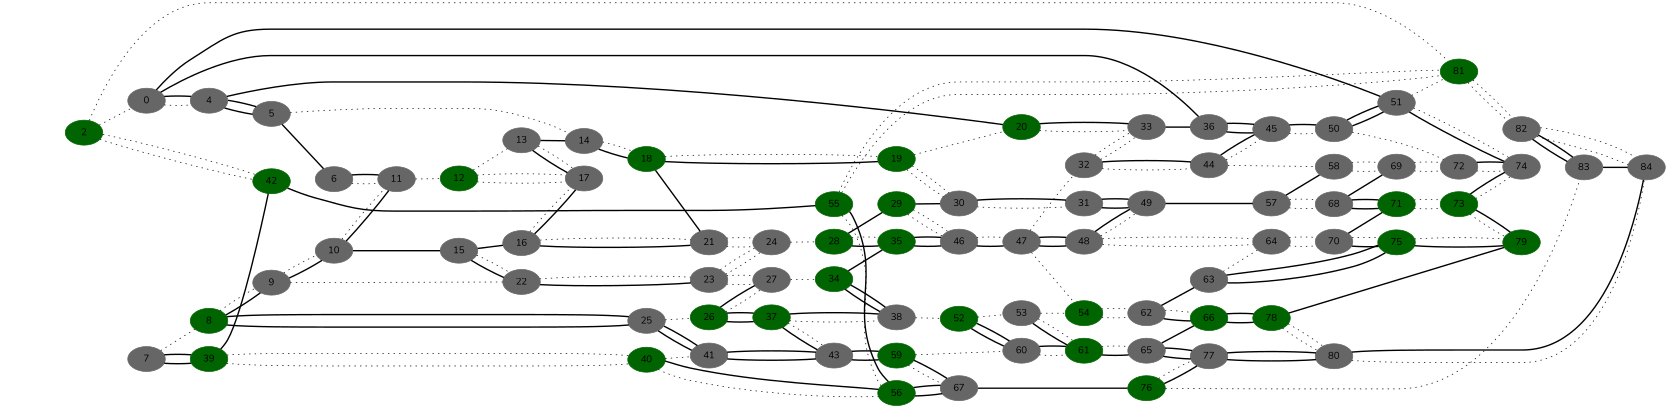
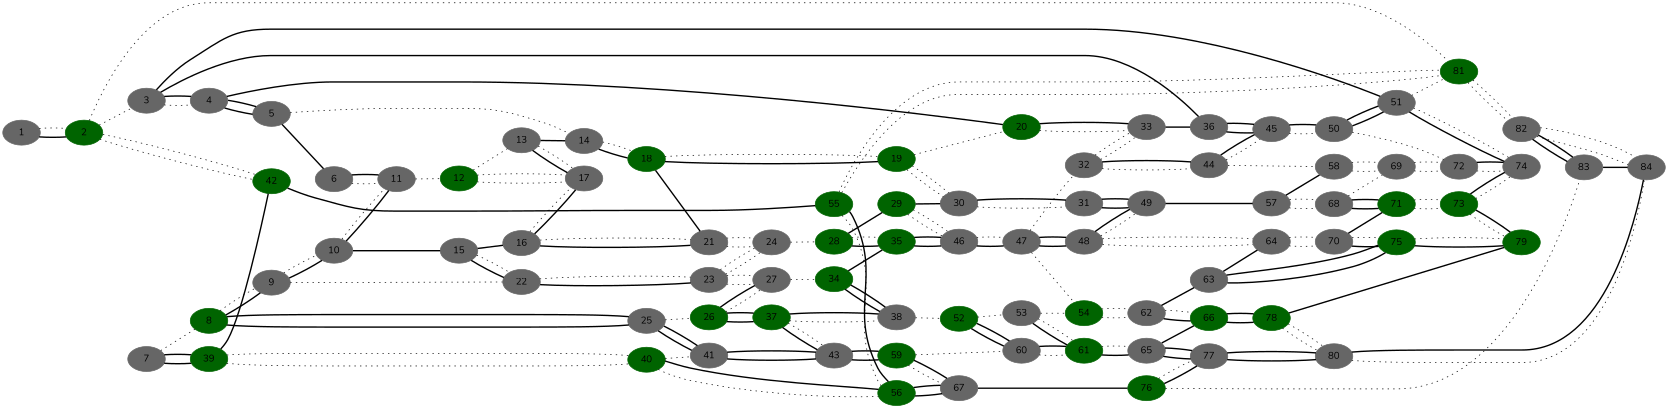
  graph {
    fontname=Nunito
    rankdir=LR
    node [color=gray40 fontname=Nunito style=filled]
    edge [fontname=Nunito style=bold]
    2 [color=darkgreen]
-   3 [label=0]
+   1
+   3
    42 [color=darkgreen]
    81 [color=darkgreen]
    8 [color=darkgreen]
    7
    39 [color=darkgreen]
    4
    36
    51
    55 [color=darkgreen]
    82
    5
    20 [color=darkgreen]
    45
    74
    6
    14
    33
    11
    18 [color=darkgreen]
    12 [color=darkgreen]
    9
    25
    40 [color=darkgreen]
    10
    22
    26 [color=darkgreen]
    41
    15
    23
    16
    13
    17
    21
    19 [color=darkgreen]
    24
    30
    31
    28 [color=darkgreen]
    27
    34 [color=darkgreen]
    29 [color=darkgreen]
    35 [color=darkgreen]
    37 [color=darkgreen]
    43
    38
    46
    47
    49
    32
    44
    57
    58
    52 [color=darkgreen]
    50
    59 [color=darkgreen]
    53
    60
    56 [color=darkgreen]
    67
    69
    72
    48
    54 [color=darkgreen]
    64
    62
    70
    68
    61 [color=darkgreen]
    65
    63
    66 [color=darkgreen]
    76 [color=darkgreen]
    71 [color=darkgreen]
    77
    75 [color=darkgreen]
    78 [color=darkgreen]
    79 [color=darkgreen]
    80
    83
    73 [color=darkgreen]
    84
    2 -- 3 [style=dotted]
    2 -- 42 [style=dotted]
    2 -- 42 [style=dotted]
    2 -- 81 [style=dotted]
+   1 -- 2
+   1 -- 2 [style=dotted]
    3 -- 4 [style=dotted]
    3 -- 4
    3 -- 36
    3 -- 51
    42 -- 55
    81 -- 82 [style=dotted]
    81 -- 82 [style=dotted]
    8 -- 9
    8 -- 9 [style=dotted]
    8 -- 25
    8 -- 25
    7 -- 8 [style=dotted]
    7 -- 39
    7 -- 39
    39 -- 42
    39 -- 40 [style=dotted]
    39 -- 40 [style=dotted]
    4 -- 5
    4 -- 5
    4 -- 20
    36 -- 45
    36 -- 45
    51 -- 81 [style=dotted]
    51 -- 74
    51 -- 74 [style=dotted]
    55 -- 81 [style=dotted]
    55 -- 81 [style=dotted]
    55 -- 56 [style=dotted]
    55 -- 56
    82 -- 83
    82 -- 83
    82 -- 84 [style=dotted]
    82 -- 84 [style=dotted]
    5 -- 6
    5 -- 14 [style=dotted]
    20 -- 33 [style=dotted]
    20 -- 33
    45 -- 50 [style=dotted]
    45 -- 50
    6 -- 11 [style=dotted]
    6 -- 11
    14 -- 18
    14 -- 18 [style=dotted]
    33 -- 36
    11 -- 12 [style=dotted]
    18 -- 21
    18 -- 19
    18 -- 19 [style=dotted]
    12 -- 13 [style=dotted]
    12 -- 17 [style=dotted]
    12 -- 17 [style=dotted]
    9 -- 10
    9 -- 10 [style=dotted]
    9 -- 22 [style=dotted]
    25 -- 26 [style=dotted]
    25 -- 41
    25 -- 41
    40 -- 41 [style=dotted]
    40 -- 56 [style=dotted]
    40 -- 56
    10 -- 11
    10 -- 11 [style=dotted]
    10 -- 15
    22 -- 23
    22 -- 23 [style=dotted]
    26 -- 27 [style=dotted]
    26 -- 27
    26 -- 37
    26 -- 37
    41 -- 43
    41 -- 43
    15 -- 22
    15 -- 22 [style=dotted]
    15 -- 16
    23 -- 24 [style=dotted]
    23 -- 24 [style=dotted]
    23 -- 27 [style=dotted]
    23 -- 27 [style=dotted]
    16 -- 17
    16 -- 17 [style=dotted]
    16 -- 21
    16 -- 21 [style=dotted]
    13 -- 14
    13 -- 17
    13 -- 17 [style=dotted]
    21 -- 24 [style=dotted]
    21 -- 24 [style=dotted]
    19 -- 20 [style=dotted]
    19 -- 30 [style=dotted]
    19 -- 30 [style=dotted]
    24 -- 28 [style=dotted]
    30 -- 31 [style=dotted]
    30 -- 31
    31 -- 49
    31 -- 49
    28 -- 29
    28 -- 35
    28 -- 35 [style=dotted]
    27 -- 34 [style=dotted]
    34 -- 35
    34 -- 38
    34 -- 38
    29 -- 30
    29 -- 46 [style=dotted]
    29 -- 46 [style=dotted]
    35 -- 46
    35 -- 46
    37 -- 43
    37 -- 43 [style=dotted]
    37 -- 38 [style=dotted]
    37 -- 38
    43 -- 59
    43 -- 59
    38 -- 52 [style=dotted]
    46 -- 47
    46 -- 47 [style=dotted]
    47 -- 32 [style=dotted]
    47 -- 48
    47 -- 48
    47 -- 54 [style=dotted]
    49 -- 57
    32 -- 33 [style=dotted]
    32 -- 33 [style=dotted]
    32 -- 44 [style=dotted]
    32 -- 44
    44 -- 45 [style=dotted]
    44 -- 45
    44 -- 58 [style=dotted]
    57 -- 58
    57 -- 68 [style=dotted]
    57 -- 68 [style=dotted]
    58 -- 69 [style=dotted]
    58 -- 69 [style=dotted]
    52 -- 53 [style=dotted]
    52 -- 60
    52 -- 60
    50 -- 51
    50 -- 51
    50 -- 72 [style=dotted]
    59 -- 60 [style=dotted]
    59 -- 67 [style=dotted]
    59 -- 67
    53 -- 54 [style=dotted]
    53 -- 61
    53 -- 61 [style=dotted]
    60 -- 61 [style=dotted]
    60 -- 61
    56 -- 67
    56 -- 67
    67 -- 76
    69 -- 72 [style=dotted]
    69 -- 72 [style=dotted]
    72 -- 74 [style=dotted]
    72 -- 74
    48 -- 49 [style=dotted]
    48 -- 49
    48 -- 64 [style=dotted]
    48 -- 64 [style=dotted]
    54 -- 62 [style=dotted]
    54 -- 62 [style=dotted]
    64 -- 70 [style=dotted]
    64 -- 70 [style=dotted]
    62 -- 63
    62 -- 66
    62 -- 66 [style=dotted]
    70 -- 71
    70 -- 75
    70 -- 75 [style=dotted]
-   68 -- 69
+   68 -- 69 [style=dotted]
    68 -- 71
    68 -- 71
    61 -- 65
    61 -- 65 [style=dotted]
    65 -- 66
    65 -- 77
    65 -- 77
-   63 -- 64 [style=dotted]
+   63 -- 64
    63 -- 75
    63 -- 75
    66 -- 78
    66 -- 78
    76 -- 77
    76 -- 77 [style=dotted]
    76 -- 83 [style=dotted]
    71 -- 73 [style=dotted]
    71 -- 73 [style=dotted]
    77 -- 80
    77 -- 80
    75 -- 79
    75 -- 79 [style=dotted]
    78 -- 79
    78 -- 80 [style=dotted]
    78 -- 80 [style=dotted]
    80 -- 84 [style=dotted]
    80 -- 84
    83 -- 84
    73 -- 74 [style=dotted]
    73 -- 74
    73 -- 79 [style=dotted]
    73 -- 79
  }
